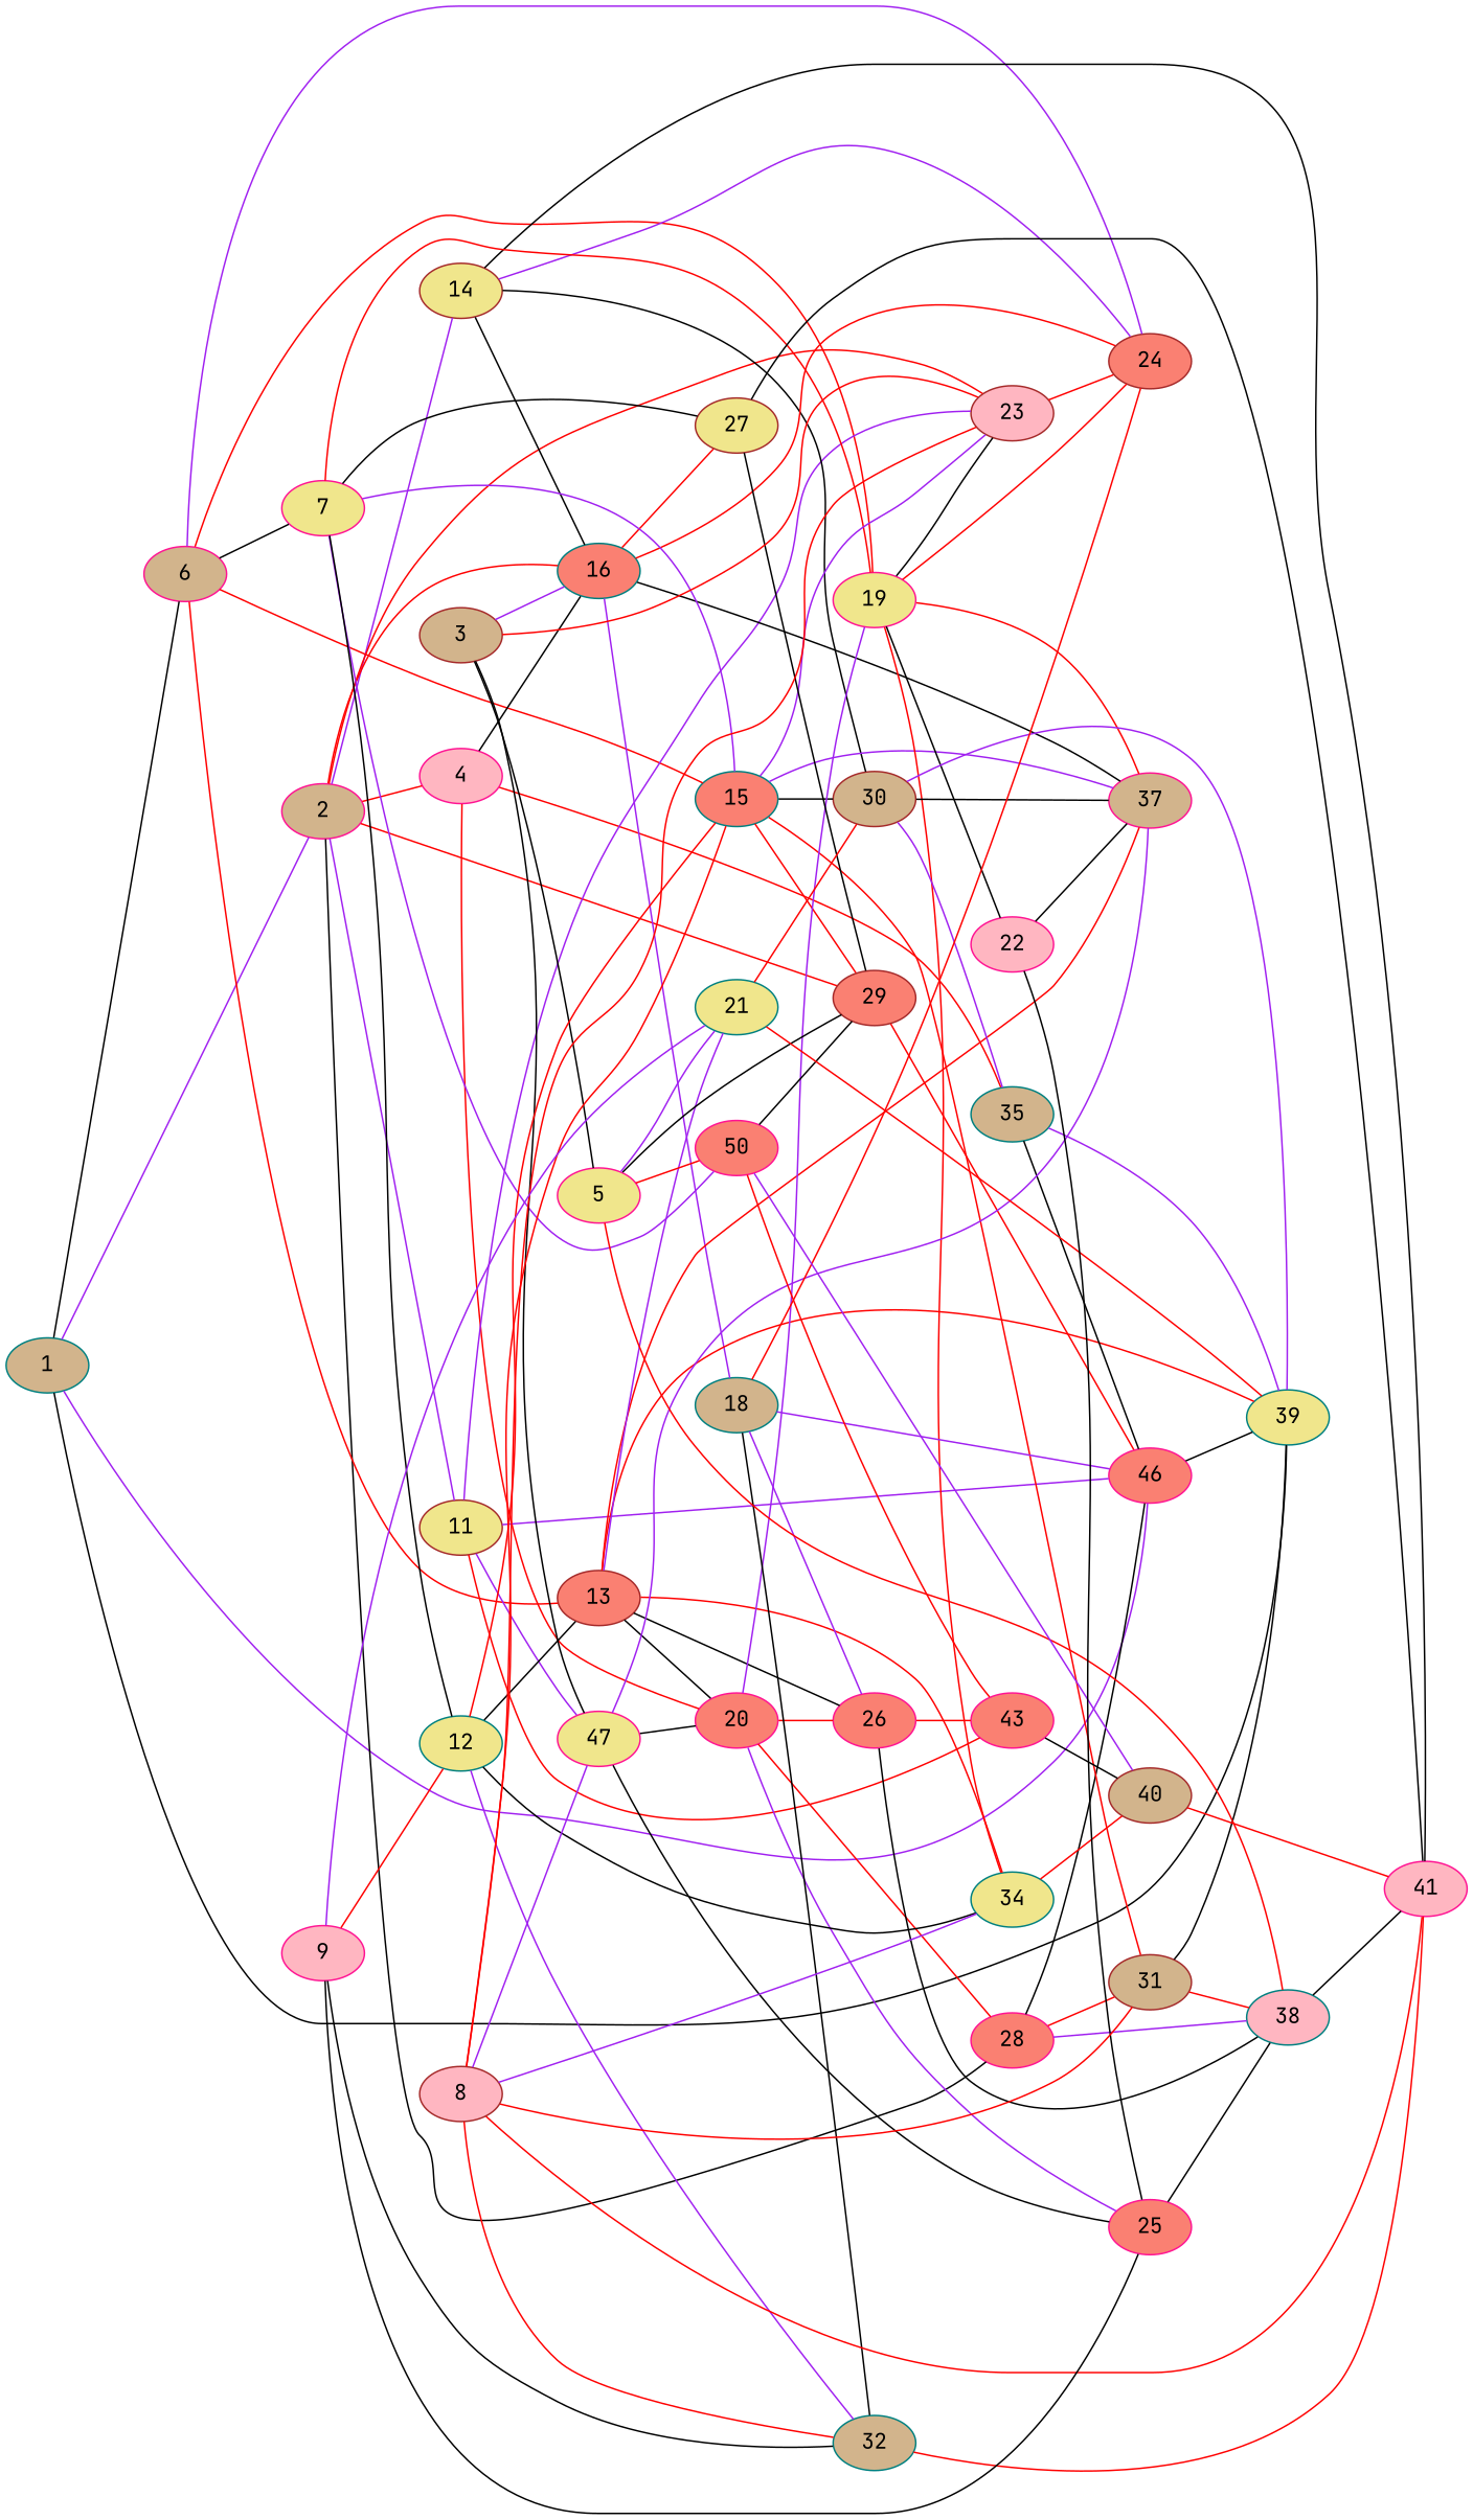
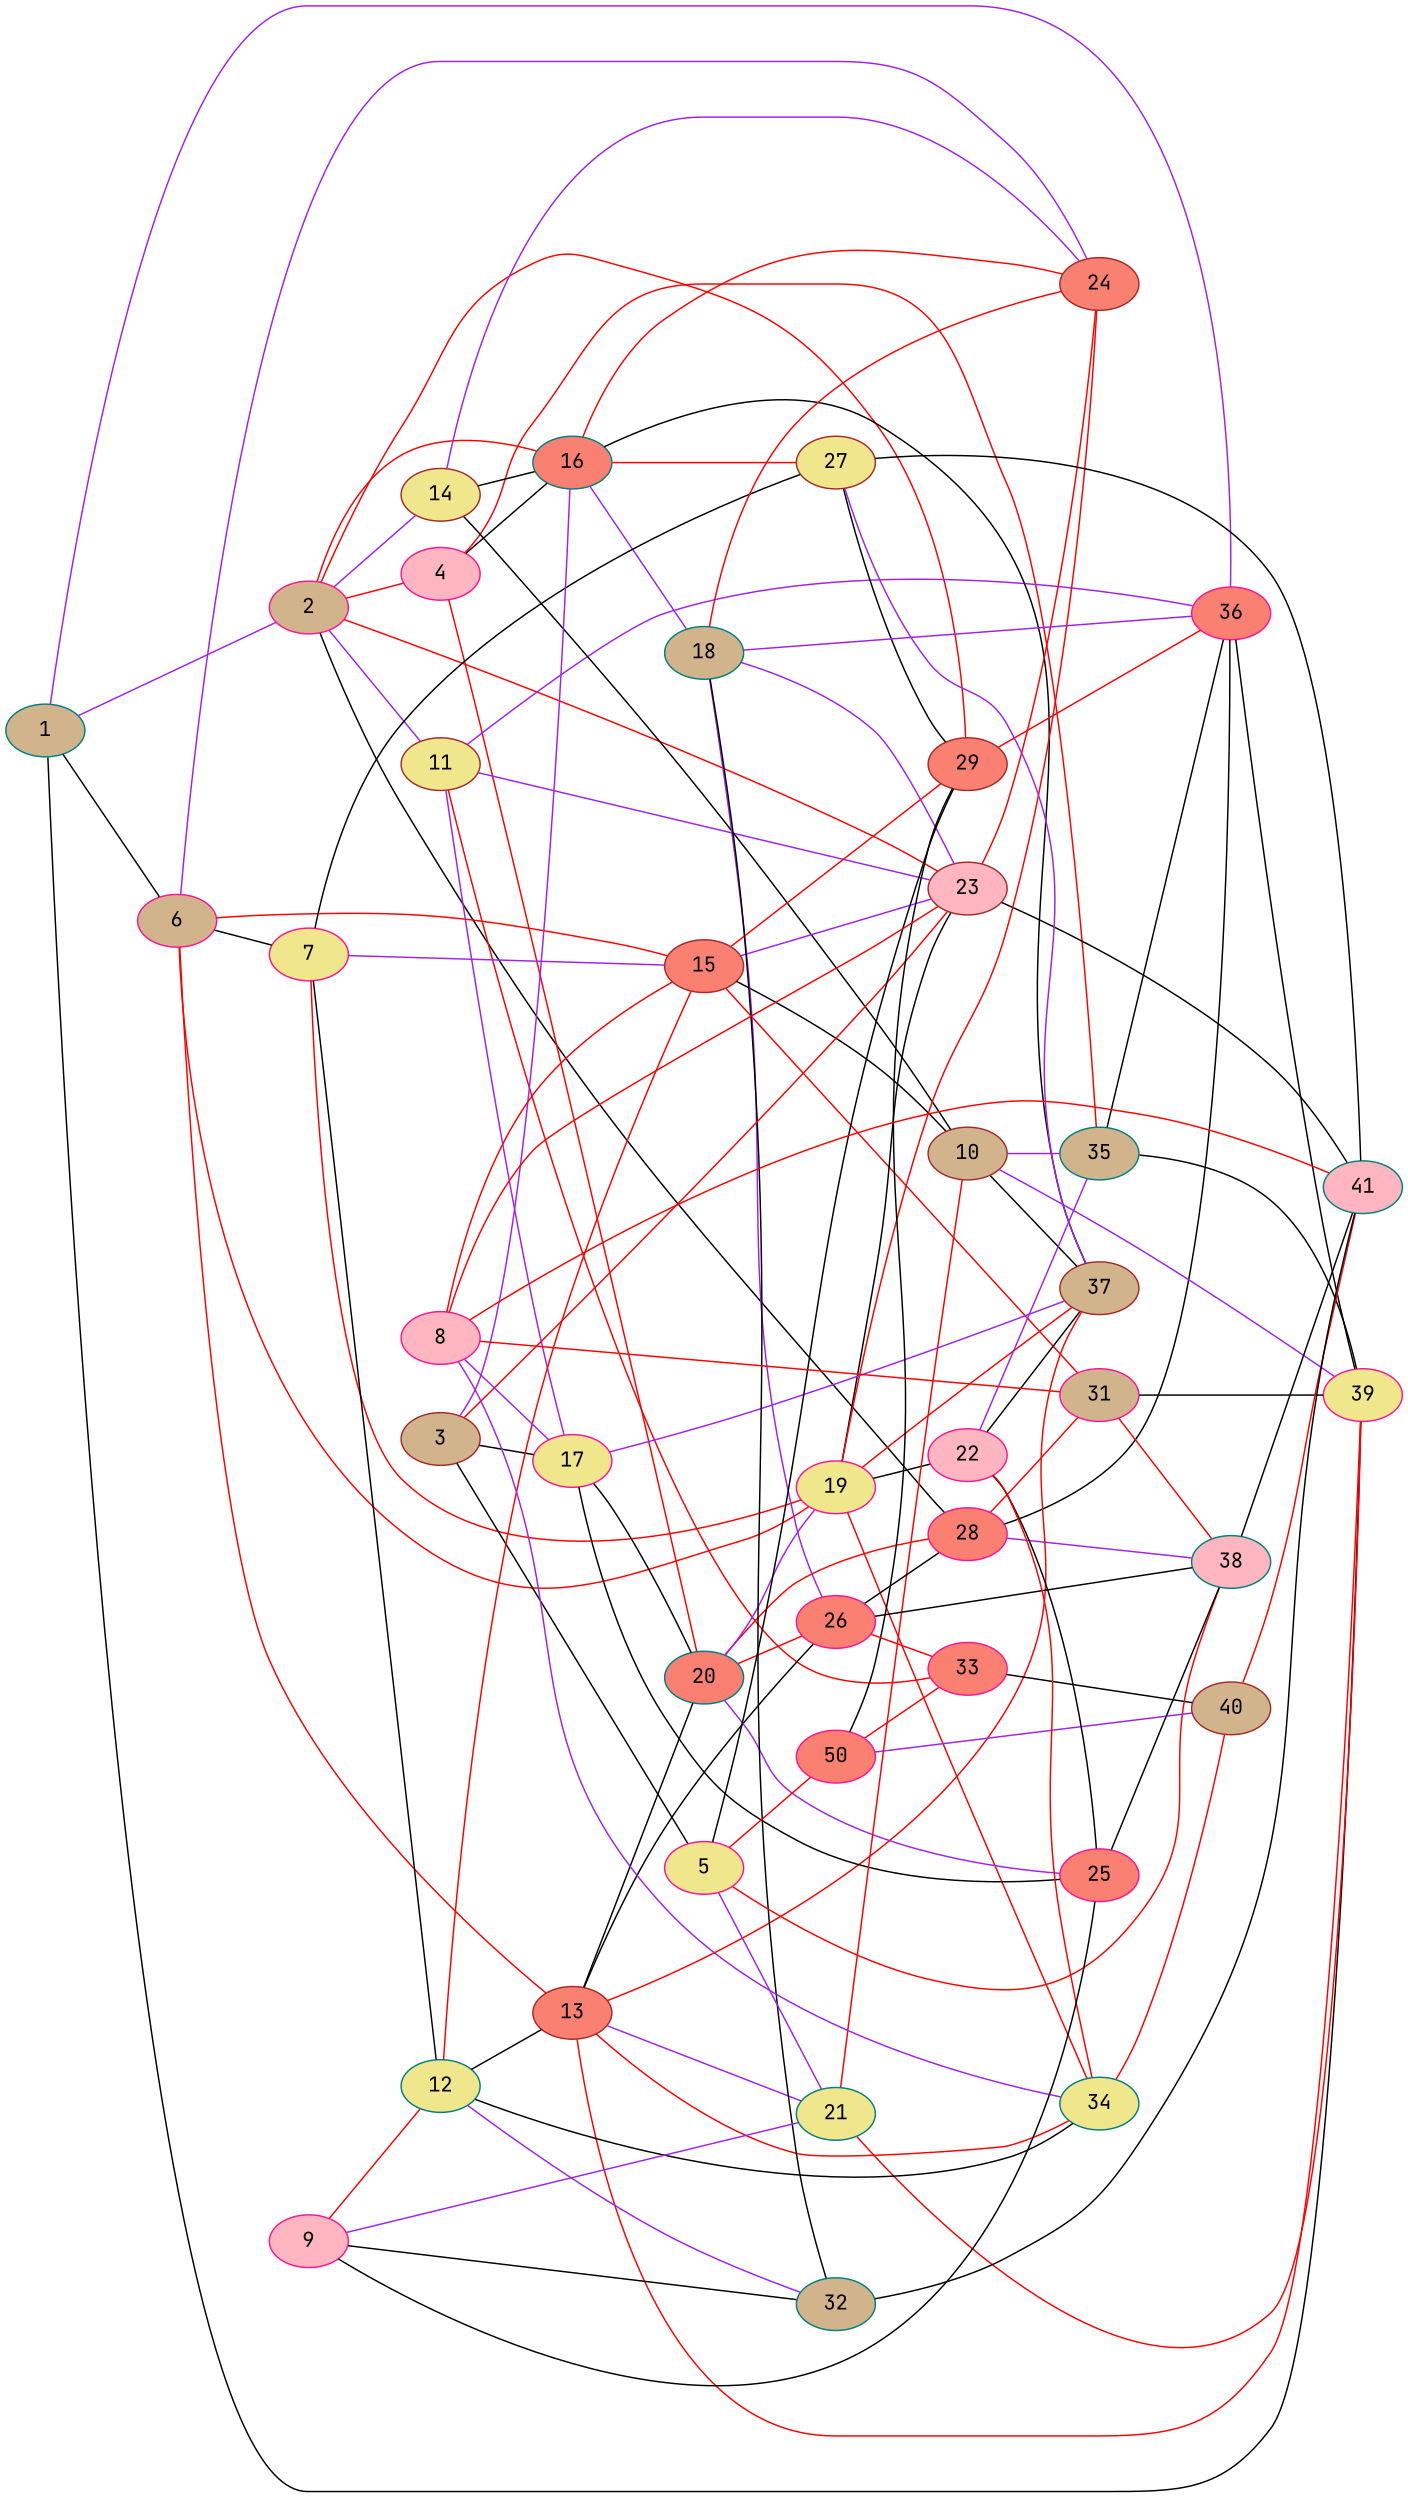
  graph {
    fontname="JetBrains Mono"
    rankdir=LR
    node [color=deeppink fillcolor=salmon fontname="JetBrains Mono" style=filled]
    edge [color=red fontname="JetBrains Mono" weight=1.0]
    1 [color=teal fillcolor=tan]
    2 [fillcolor=tan]
    6 [fillcolor=tan]
-   36 [label=46]
-   39 [color=teal fillcolor=khaki]
+   36
+   39 [fillcolor=khaki]
    4 [fillcolor=lightpink]
    11 [color=brown fillcolor=khaki]
    14 [color=brown fillcolor=khaki]
    16 [color=teal]
    23 [color=brown fillcolor=lightpink]
    28
    29 [color=brown]
    7 [fillcolor=khaki]
    13 [color=brown]
-   15 [color=teal]
+   15 [color=brown]
    19 [fillcolor=khaki]
    24 [color=brown]
-   20
+   20 [color=teal]
    35 [color=teal fillcolor=tan]
-   17 [fillcolor=khaki label=47]
-   33 [label=43]
-   41 [fillcolor=lightpink]
-   30 [color=brown fillcolor=tan]
+   17 [fillcolor=khaki]
+   33
+   41 [color=teal fillcolor=lightpink]
+   30 [color=brown fillcolor=tan label=10]
    27 [color=brown fillcolor=khaki]
-   37 [fillcolor=tan]
+   37 [color=brown fillcolor=tan]
    18 [color=teal fillcolor=tan]
    38 [color=teal fillcolor=lightpink]
-   31 [color=brown fillcolor=tan]
+   31 [fillcolor=tan]
    3 [color=brown fillcolor=tan]
    5 [fillcolor=khaki]
    n31 [label=50]
    21 [color=teal fillcolor=khaki]
    25
    26
    40 [color=brown fillcolor=tan]
    12 [color=teal fillcolor=khaki]
    34 [color=teal fillcolor=khaki]
    22 [fillcolor=lightpink]
    32 [color=teal fillcolor=tan]
-   8 [color=brown fillcolor=lightpink]
+   8 [fillcolor=lightpink]
    9 [fillcolor=lightpink]
    1 -- 2 [color=purple]
    1 -- 6 [color=black]
    1 -- 36 [color=purple]
    1 -- 39 [color=black]
    2 -- 4
    2 -- 11 [color=purple]
    2 -- 14 [color=purple]
    2 -- 16
    2 -- 23
    2 -- 28 [color=black]
    2 -- 29
    6 -- 7 [color=black]
    6 -- 13
    6 -- 15
    6 -- 19
    6 -- 24 [color=purple]
    36 -- 39 [color=black]
    4 -- 16 [color=black]
    4 -- 20
    4 -- 35
    11 -- 36 [color=purple weight=2.0]
    11 -- 23 [color=purple]
    11 -- 17 [color=purple]
    11 -- 33
    14 -- 16 [color=black]
    14 -- 24 [color=purple]
-   14 -- 41 [color=black weight=2.0]
+   23 -- 41 [color=black weight=2.0]
    14 -- 30 [color=black]
    16 -- 24
    16 -- 27
    16 -- 37 [color=black]
    16 -- 18 [color=purple]
    23 -- 24
    28 -- 36 [color=black]
    28 -- 38 [color=purple]
    28 -- 31
    29 -- 36
    7 -- 15 [color=purple]
    7 -- 19
    7 -- 27 [color=black]
-   7 -- n31 [color=purple]
    7 -- 12 [color=black]
    13 -- 39
    13 -- 20 [color=black]
    13 -- 37
    13 -- 21 [color=purple]
    13 -- 26 [color=black]
    13 -- 34
    15 -- 23 [color=purple]
    15 -- 29
    15 -- 30 [color=black]
    15 -- 31
    19 -- 23 [color=black]
    19 -- 24
    19 -- 37
    19 -- 34
    19 -- 22 [color=black]
    20 -- 28
    20 -- 19 [color=purple]
    20 -- 25 [color=purple]
    20 -- 26
    35 -- 36 [color=black]
-   35 -- 39 [color=purple]
+   35 -- 39 [color=black]
    17 -- 20 [color=black]
    17 -- 37 [color=purple]
    17 -- 25 [color=black]
    33 -- 40 [color=black]
    30 -- 39 [color=purple]
    30 -- 35 [color=purple]
    30 -- 37 [color=black]
    27 -- 29 [color=black]
    27 -- 41 [color=black]
-   15 -- 37 [color=purple weight=2.0]
+   27 -- 37 [color=purple weight=2.0]
    18 -- 36 [color=purple]
+   18 -- 23 [color=purple]
    18 -- 24
    18 -- 26 [color=purple]
    18 -- 32 [color=black]
    38 -- 41 [color=black]
    31 -- 39 [color=black weight=2.0]
    31 -- 38
    3 -- 16 [color=purple]
    3 -- 23
    3 -- 17 [color=black]
    3 -- 5 [color=black]
    5 -- 29 [color=black]
    5 -- 38
    5 -- n31 [weight=2.0]
    5 -- 21 [color=purple]
    n31 -- 29 [color=black]
    n31 -- 33
    n31 -- 40 [color=purple]
    21 -- 39
    21 -- 30
    25 -- 38 [color=black]
+   26 -- 28 [color=black]
    26 -- 33 [weight=3.0]
    26 -- 38 [color=black]
    40 -- 41
    12 -- 13 [color=black]
    12 -- 15
    12 -- 34 [color=black]
    12 -- 32 [color=purple]
    34 -- 40
+   22 -- 35 [color=purple weight=2.0]
    22 -- 37 [color=black]
    22 -- 25 [color=black]
-   32 -- 41 [weight=2.0]
+   22 -- 34
+   32 -- 41 [color=black weight=2.0]
    8 -- 23
    8 -- 15
    8 -- 17 [color=purple weight=2.0]
    8 -- 41
    8 -- 31
    8 -- 34 [color=purple]
-   8 -- 32
    9 -- 21 [color=purple weight=2.0]
    9 -- 25 [color=black weight=2.0]
    9 -- 12
    9 -- 32 [color=black]
  }
